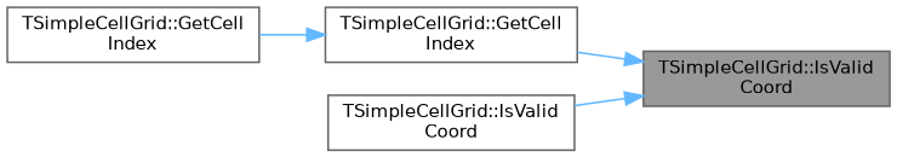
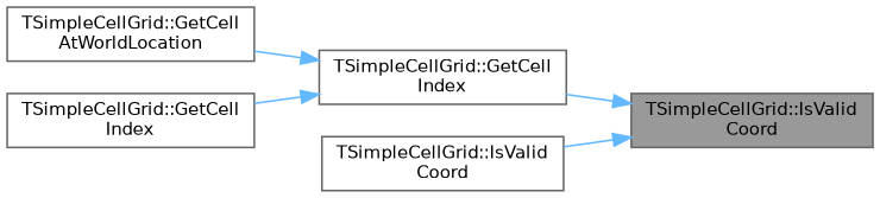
  digraph {
    rankdir=RL
    node [color=grey40 fillcolor=white fontname=Helvetica fontsize=10 shape=box style=filled]
    edge [color=steelblue1 dir=back fontname=Helvetica fontsize=10 labelfontname=Helvetica labelfontsize=10 style=solid]
    n1 [color=gray40 fillcolor=grey60 fontcolor=black height=0.2 label="TSimpleCellGrid::IsValid\lCoord" width=0.4]
    n2 [height=0.2 label="TSimpleCellGrid::GetCell\lIndex" width=0.4]
    n3 [height=0.2 label="TSimpleCellGrid::IsValid\lCoord" width=0.4]
+   n4 [height=0.2 label="TSimpleCellGrid::GetCell\lAtWorldLocation" width=0.4]
    n5 [height=0.2 label="TSimpleCellGrid::GetCell\lIndex" width=0.4]
    n1 -> n2
    n1 -> n3
+   n2 -> n4
    n2 -> n5
  }
